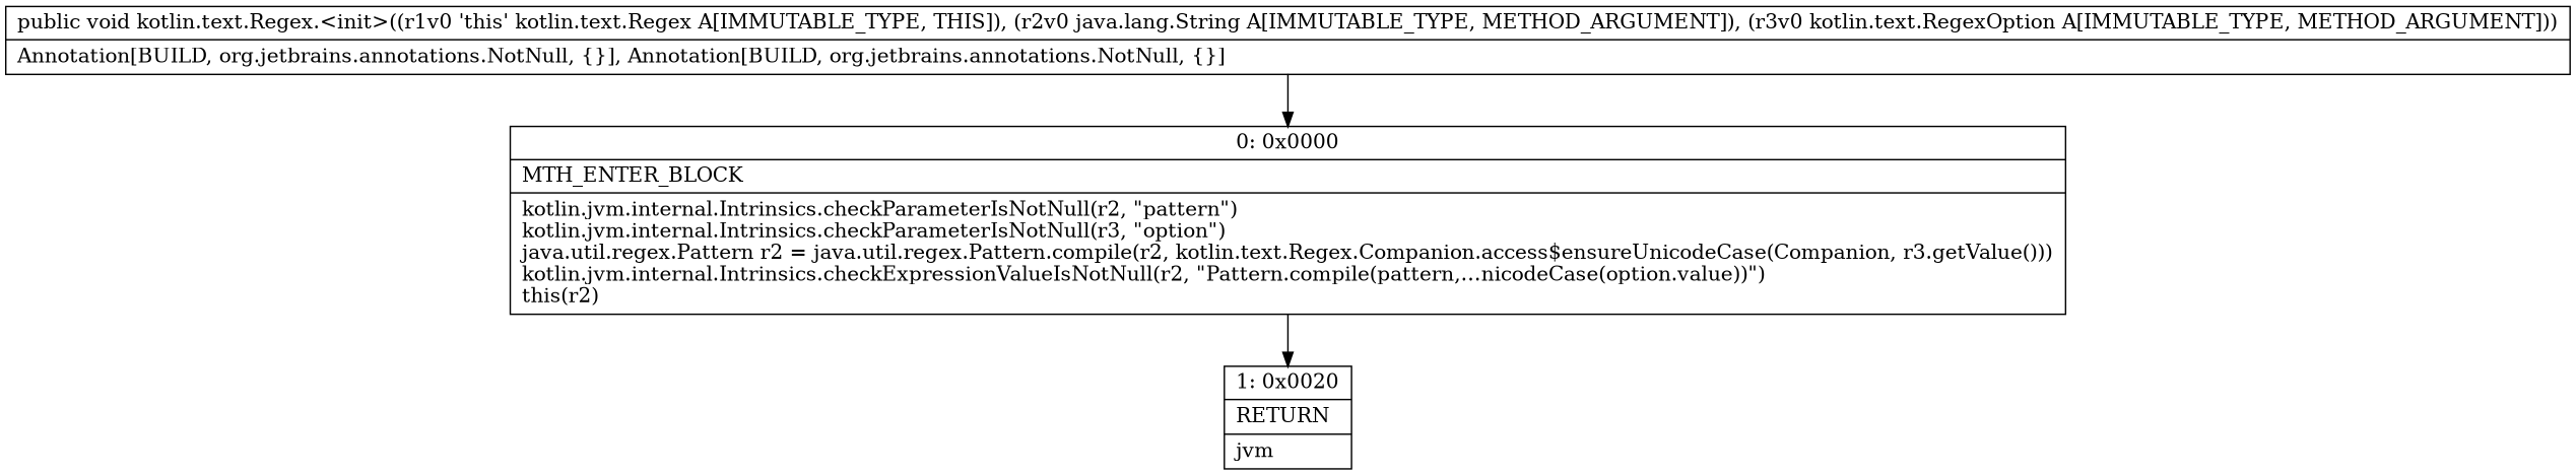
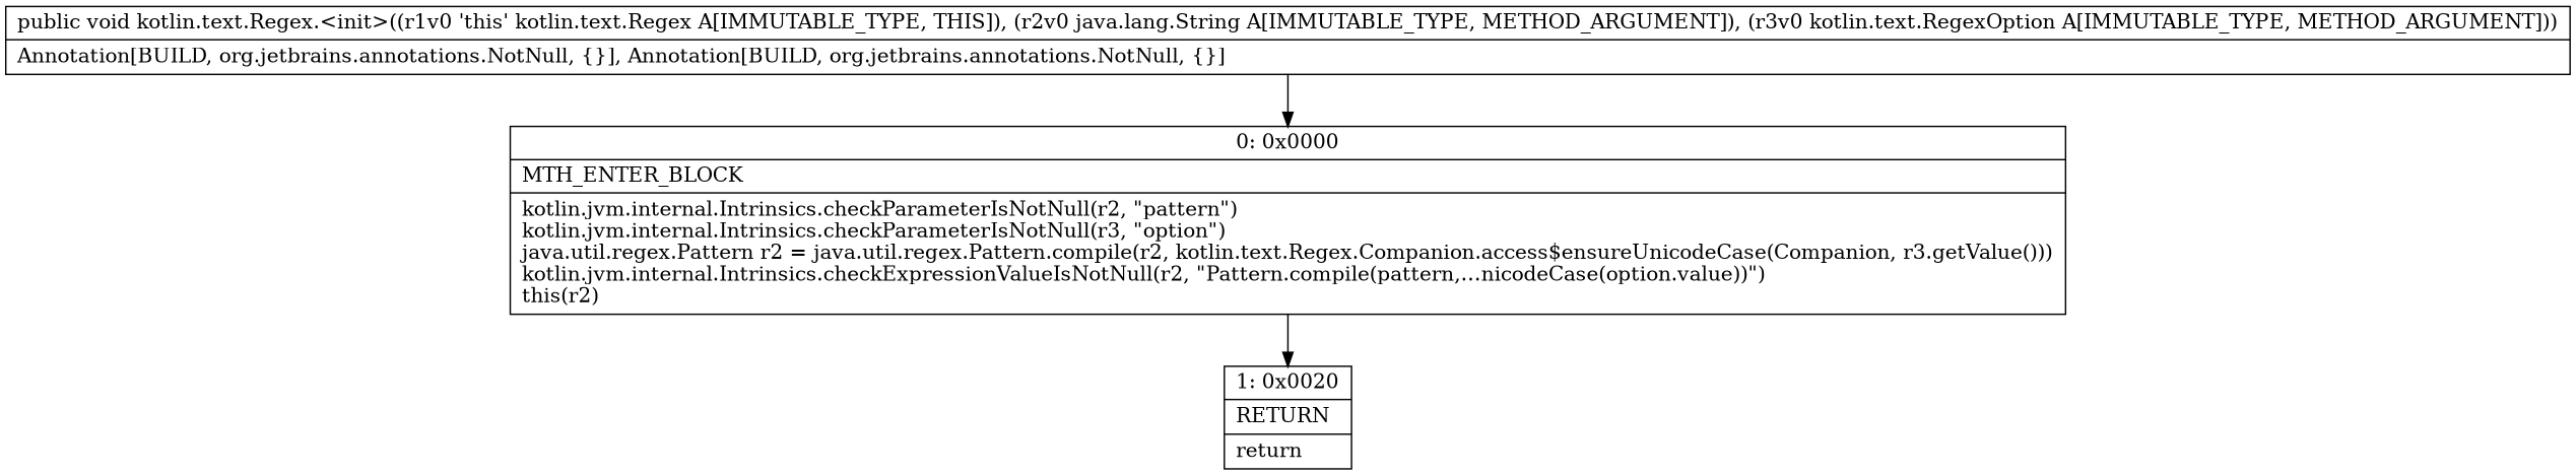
  digraph {
    node [shape=record]
    n1 [label="{0\:\ 0x0000|MTH_ENTER_BLOCK\l|kotlin.jvm.internal.Intrinsics.checkParameterIsNotNull(r2, \"pattern\")\lkotlin.jvm.internal.Intrinsics.checkParameterIsNotNull(r3, \"option\")\ljava.util.regex.Pattern r2 = java.util.regex.Pattern.compile(r2, kotlin.text.Regex.Companion.access$ensureUnicodeCase(Companion, r3.getValue()))\lkotlin.jvm.internal.Intrinsics.checkExpressionValueIsNotNull(r2, \"Pattern.compile(pattern,…nicodeCase(option.value))\")\lthis(r2)\l}"]
-   n2 [label="{1\:\ 0x0020|RETURN\l|jvm\l}"]
+   n2 [label="{1\:\ 0x0020|RETURN\l|return\l}"]
    n3 [label="{public void kotlin.text.Regex.\<init\>((r1v0 'this' kotlin.text.Regex A[IMMUTABLE_TYPE, THIS]), (r2v0 java.lang.String A[IMMUTABLE_TYPE, METHOD_ARGUMENT]), (r3v0 kotlin.text.RegexOption A[IMMUTABLE_TYPE, METHOD_ARGUMENT]))  | Annotation[BUILD, org.jetbrains.annotations.NotNull, \{\}], Annotation[BUILD, org.jetbrains.annotations.NotNull, \{\}]\l}"]
    n1 -> n2
    n3 -> n1
  }
